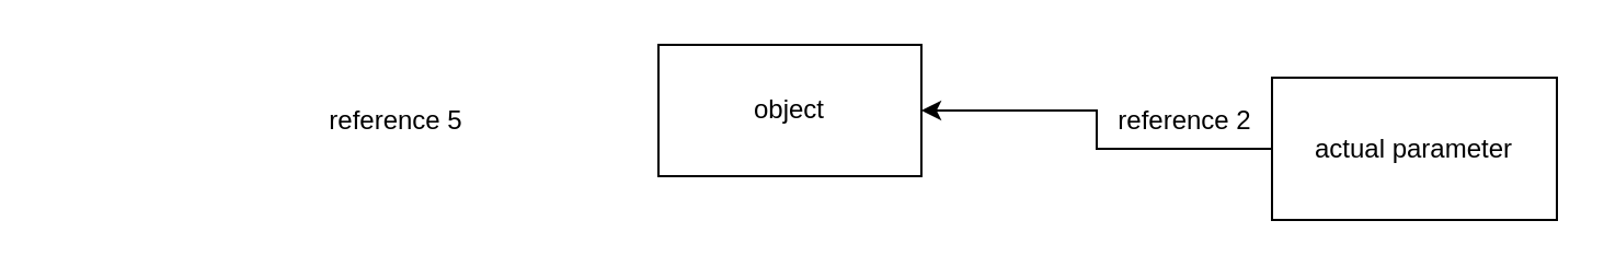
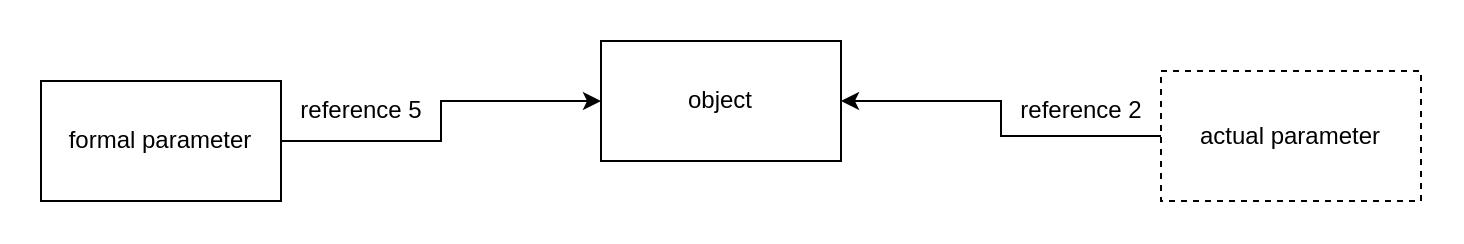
  <mxCell id="0" />
  <mxCell id="1" parent="0" />
  <mxCell id="2" value="object" style="rounded=0;whiteSpace=wrap;html=1;" vertex="1" parent="1"><mxGeometry x="300" y="20" width="120" height="60" as="geometry" /></mxCell>
+ <mxCell id="3" style="edgeStyle=orthogonalEdgeStyle;rounded=0;orthogonalLoop=1;jettySize=auto;html=1;" edge="1" parent="1" source="4" target="2"><mxGeometry relative="1" as="geometry" /></mxCell>
+ <mxCell id="4" value="formal parameter" style="rounded=0;whiteSpace=wrap;html=1;" vertex="1" parent="1"><mxGeometry x="20" y="40" width="120" height="60" as="geometry" /></mxCell>
  <mxCell id="5" style="edgeStyle=orthogonalEdgeStyle;rounded=0;orthogonalLoop=1;jettySize=auto;html=1;entryX=1;entryY=0.5;entryDx=0;entryDy=0;" edge="1" parent="1" source="6" target="2"><mxGeometry relative="1" as="geometry" /></mxCell>
- <mxCell id="6" value="actual parameter" style="rounded=0;whiteSpace=wrap;html=1;" vertex="1" parent="1"><mxGeometry x="580" y="35" width="130" height="65" as="geometry" /></mxCell>
+ <mxCell id="6" value="actual parameter" style="rounded=0;whiteSpace=wrap;html=1;dashed=1;" vertex="1" parent="1"><mxGeometry x="580" y="35" width="130" height="65" as="geometry" /></mxCell>
  <mxCell id="7" value="reference 5" style="text;html=1;align=center;verticalAlign=middle;resizable=0;points=[];autosize=1;strokeColor=none;fillColor=none;" vertex="1" parent="1"><mxGeometry x="140" y="40" width="80" height="30" as="geometry" /></mxCell>
  <mxCell id="8" value="reference 2" style="text;html=1;align=center;verticalAlign=middle;resizable=0;points=[];autosize=1;strokeColor=none;fillColor=none;" vertex="1" parent="1"><mxGeometry x="500" y="40" width="80" height="30" as="geometry" /></mxCell>
